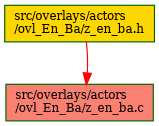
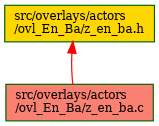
  digraph {
    fontname="DejaVu Serif"
    node [color=darkgreen fontname="DejaVu Serif" fontsize=10 shape=record style=filled]
    n1 [fillcolor=gold fontcolor=black height=0.2 label="src/overlays/actors\l/ovl_En_Ba/z_en_ba.h" width=0.4]
    n2 [fillcolor=salmon height=0.2 label="src/overlays/actors\l/ovl_En_Ba/z_en_ba.c" width=0.4]
-   n2 -> n1 [color=red dir=back fontname="DejaVu Serif" fontsize=10 labelfontname=Helvetica labelfontsize=10 style=solid]
+   n1 -> n2 [color=red dir=back fontname="DejaVu Serif" fontsize=10 labelfontname=Helvetica labelfontsize=10 style=solid]
  }
